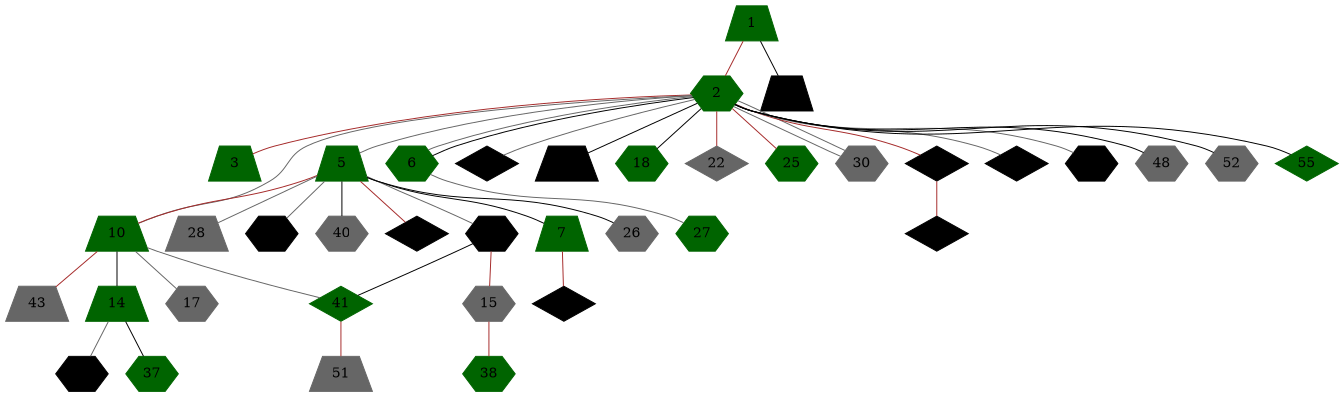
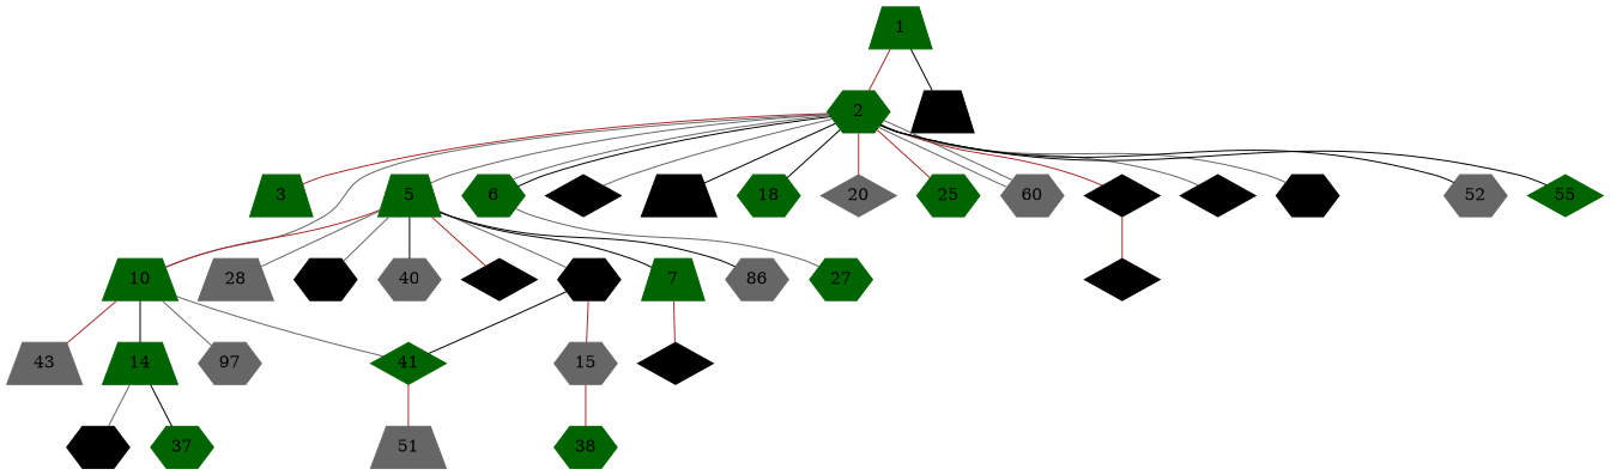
  graph {
    node [color=darkgreen shape=hexagon style=filled]
    edge [color=gray40]
    1 [shape=trapezium]
    2
    4 [color=black shape=trapezium]
    3 [shape=trapezium super="+19"]
    5 [shape=trapezium]
    6 [super="+62"]
    10 [shape=trapezium super="+13+46+22"]
    12 [color=black shape=diamond super="+58"]
    16 [color=black shape=trapezium super="+49"]
    18
-   20 [color=gray40 shape=diamond super="+24+56" label=22]
+   20 [color=gray40 shape=diamond super="+24+56"]
    25
-   30 [color=gray40]
+   30 [color=gray40 label=60]
    31 [color=black shape=diamond]
    35 [color=black shape=diamond]
    45 [color=black]
-   48 [color=gray40]
    52 [color=gray40]
    55 [shape=diamond]
    7 [shape=trapezium super="+8"]
    9 [color=black super="+50+64+33+11+23"]
-   26 [color=gray40]
+   26 [color=gray40 label=86]
    28 [color=gray40 shape=trapezium]
    29 [color=black]
    40 [color=gray40]
    47 [color=black shape=diamond]
    27
    41 [shape=diamond]
    14 [shape=trapezium]
-   17 [color=gray40]
+   17 [color=gray40 label=97]
    43 [color=gray40 shape=trapezium]
    42 [color=black shape=diamond]
    21 [color=black shape=diamond super="+36"]
    15 [color=gray40 super="+32"]
    38
    51 [color=gray40 shape=trapezium]
    37
    61 [color=black]
    1 -- 2 [color=brown]
    1 -- 4 [color=black]
    2 -- 3 [color=brown]
    2 -- 5
    2 -- 6
    2 -- 6 [color=black]
    2 -- 10 [weight=2]
    2 -- 12
    2 -- 16 [color=black]
    2 -- 18 [color=black]
    2 -- 20 [color=brown]
    2 -- 25 [color=brown]
    2 -- 30
    2 -- 30
    2 -- 31 [color=brown]
    2 -- 35
    2 -- 45
-   2 -- 48 [color=black]
    2 -- 52 [color=black]
    2 -- 55 [color=black]
    5 -- 10 [color=brown]
    5 -- 7 [color=black]
    5 -- 9
    5 -- 26 [color=black]
    5 -- 28
    5 -- 29
    5 -- 40 [color=black]
    5 -- 47 [color=brown]
    6 -- 27
    10 -- 41
    10 -- 14 [color=black]
    10 -- 17
    10 -- 43 [color=brown]
    31 -- 42 [color=brown]
    7 -- 21 [color=brown]
    9 -- 41 [color=black]
    9 -- 15 [color=brown]
    41 -- 51 [color=brown]
    14 -- 37 [color=black]
    14 -- 61
    15 -- 38 [color=brown]
  }
